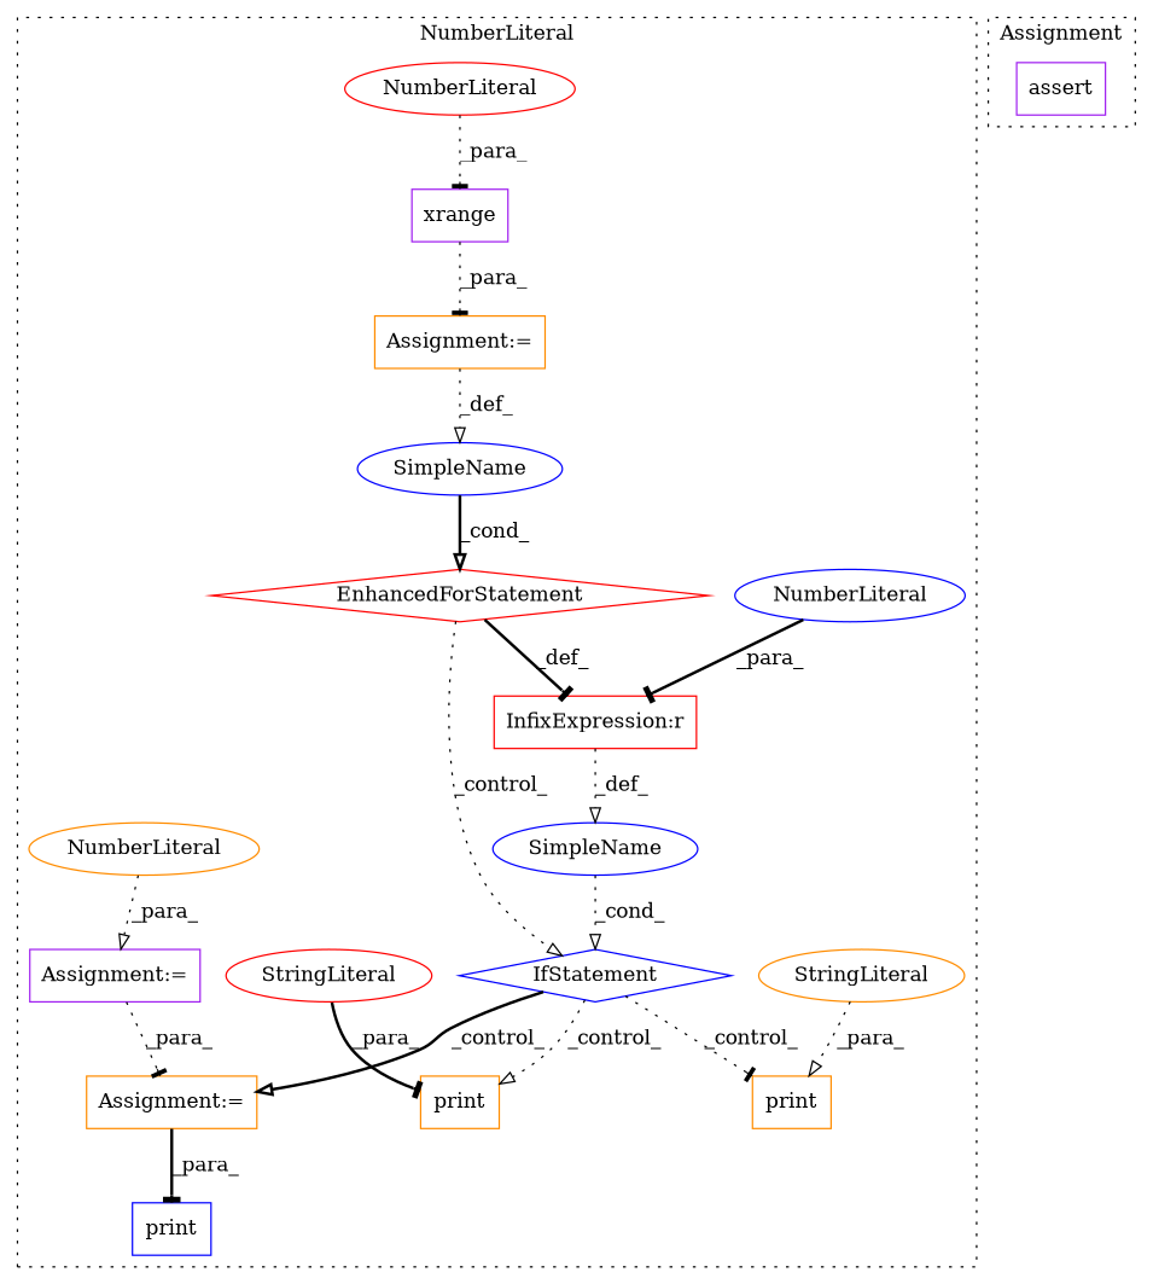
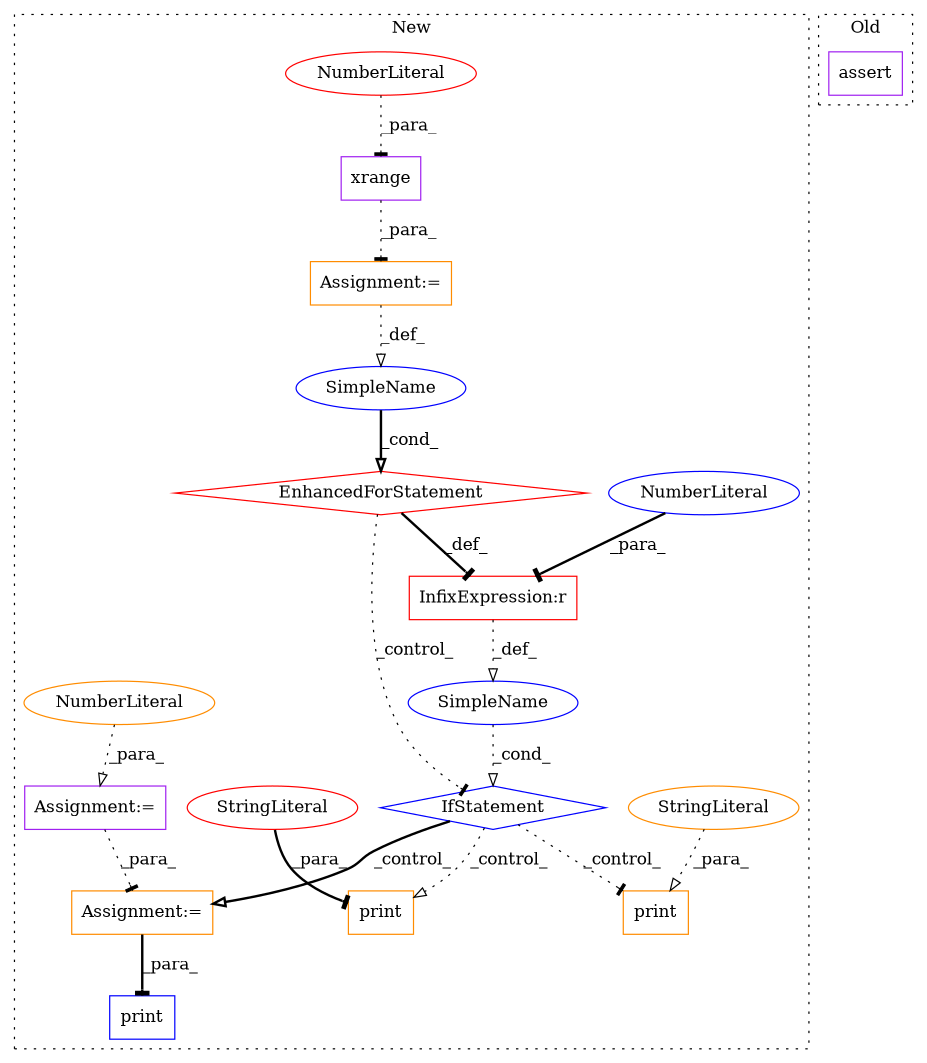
  digraph {
    node [a=32 color=darkorange l=1 s="668,738" shape=box]
    edge [arrowhead=onormal style=dotted]
    n1 [color=purple l="7,1" label=xrange s="729,737"]
    n2 [a=7 l="53,2" label="Assignment:="]
    n3 [a=70 color=red l="53,2" label=EnhancedForStatement shape=diamond]
    n4 [a=34 color=red label=NumberLiteral s=736 shape=ellipse]
    n5 [a=7 l=2 label="Assignment:=" s=1422]
    n6 [a=42 color=blue label=SimpleName s=725 shape=ellipse]
    n7 [a=7 color=purple label="Assignment:=" s=660]
    n8 [a=34 label=NumberLiteral s=661 shape=ellipse]
    n9 [color=blue l="6,1" label=print s="1511,1555"]
    n10 [a=27 color=red l=3 label="InfixExpression:r" s=1396]
    n11 [l="6,1" label=print s="1435,1449"]
    n12 [a=25 color=blue l="4,2" label=IfStatement s="1378,1404" shape=diamond]
    n13 [l="6,1" label=print s="1476,1490"]
    n14 [a=42 color=blue label=SimpleName shape=ellipse l="" s=""]
    n15 [a=45 color=red l=8 label=StringLiteral s=1441 shape=ellipse]
    n16 [a=45 l=8 label=StringLiteral s=1482 shape=ellipse]
    n17 [a=34 color=blue l=5 label=NumberLiteral s=1399 shape=ellipse]
    n18 [color=purple l="11,1" label=assert s="1325,1357"]
    subgraph cluster_1 {
-     label=NumberLiteral
+     label=New
      style=dotted
      n1
      n2
      n3
      n4
      n5
      n6
      n7
      n8
      n9
      n10
      n11
      n12
      n13
      n14
      n15
      n16
      n17
    }
    subgraph cluster_2 {
-     label=Assignment
+     label=Old
      style=dotted
      n18
    }
    n1 -> n2 [arrowhead=tee label=_para_]
    n2 -> n6 [label=_def_]
    n3 -> n10 [arrowhead=tee label=_def_ style=bold]
-   n3 -> n12 [label=_control_]
+   n3 -> n12 [arrowhead=tee label=_control_]
    n4 -> n1 [arrowhead=tee label=_para_]
    n5 -> n9 [arrowhead=tee label=_para_ style=bold]
    n6 -> n3 [label=_cond_ style=bold]
    n7 -> n5 [arrowhead=tee label=_para_]
    n8 -> n7 [label=_para_]
    n10 -> n14 [label=_def_]
    n12 -> n5 [label=_control_ style=bold]
    n12 -> n11 [label=_control_]
    n12 -> n13 [arrowhead=tee label=_control_]
    n14 -> n12 [label=_cond_]
    n15 -> n11 [arrowhead=tee label=_para_ style=bold]
    n16 -> n13 [label=_para_]
    n17 -> n10 [arrowhead=tee label=_para_ style=bold]
  }
